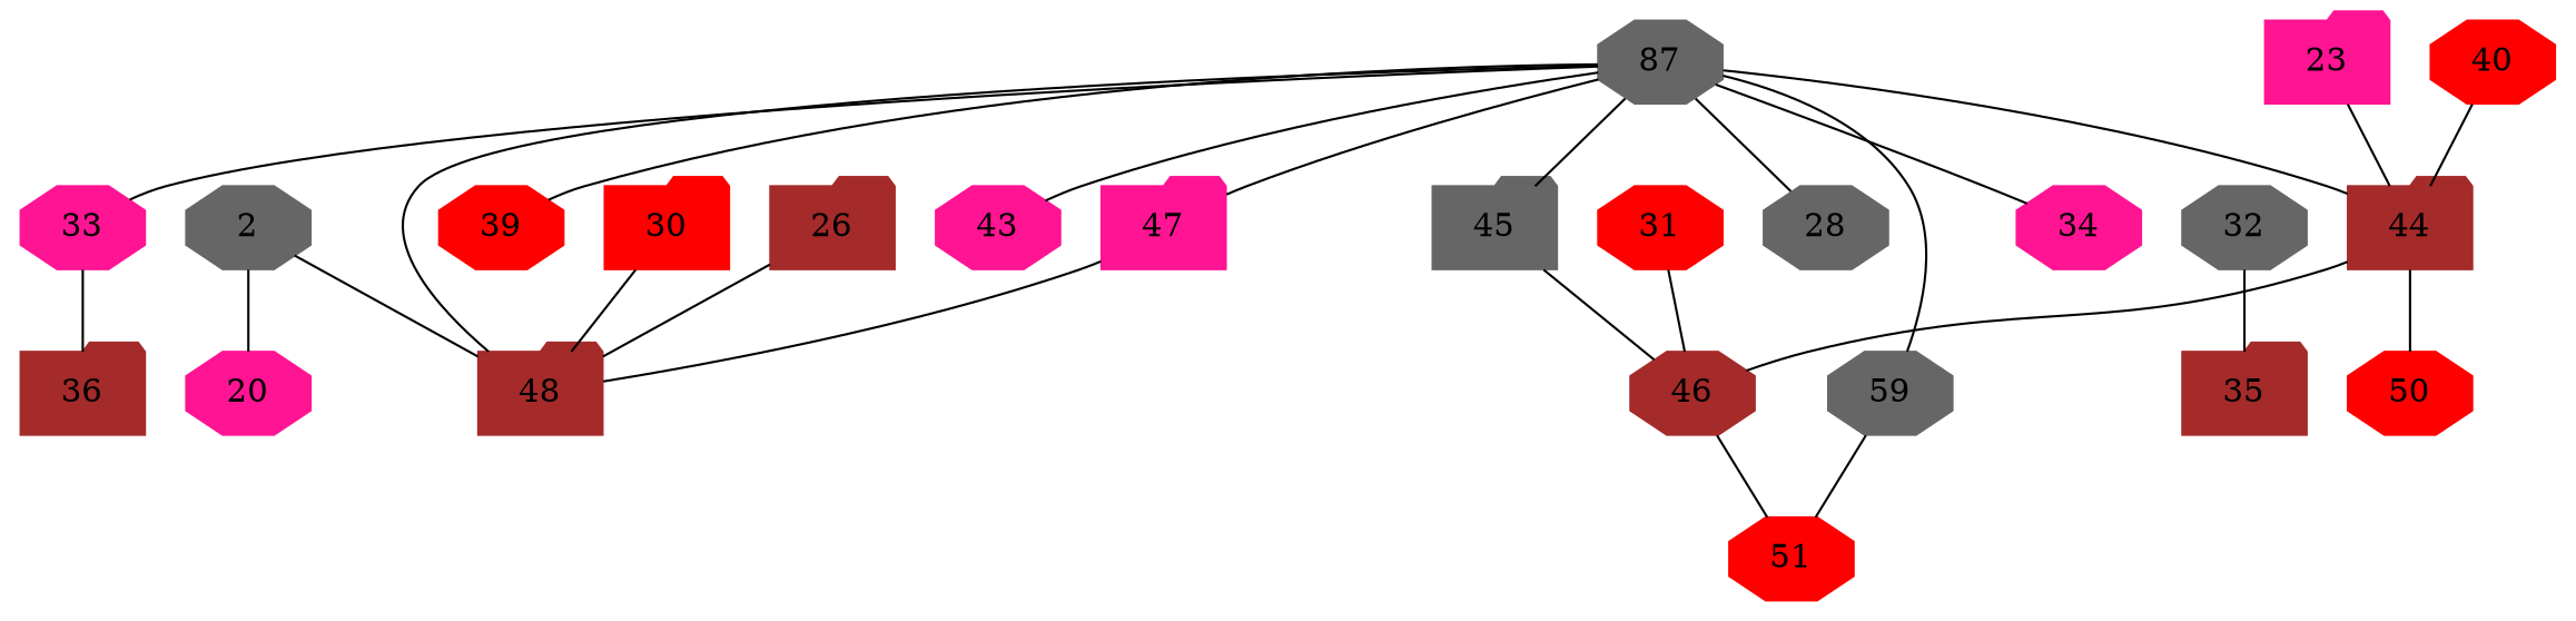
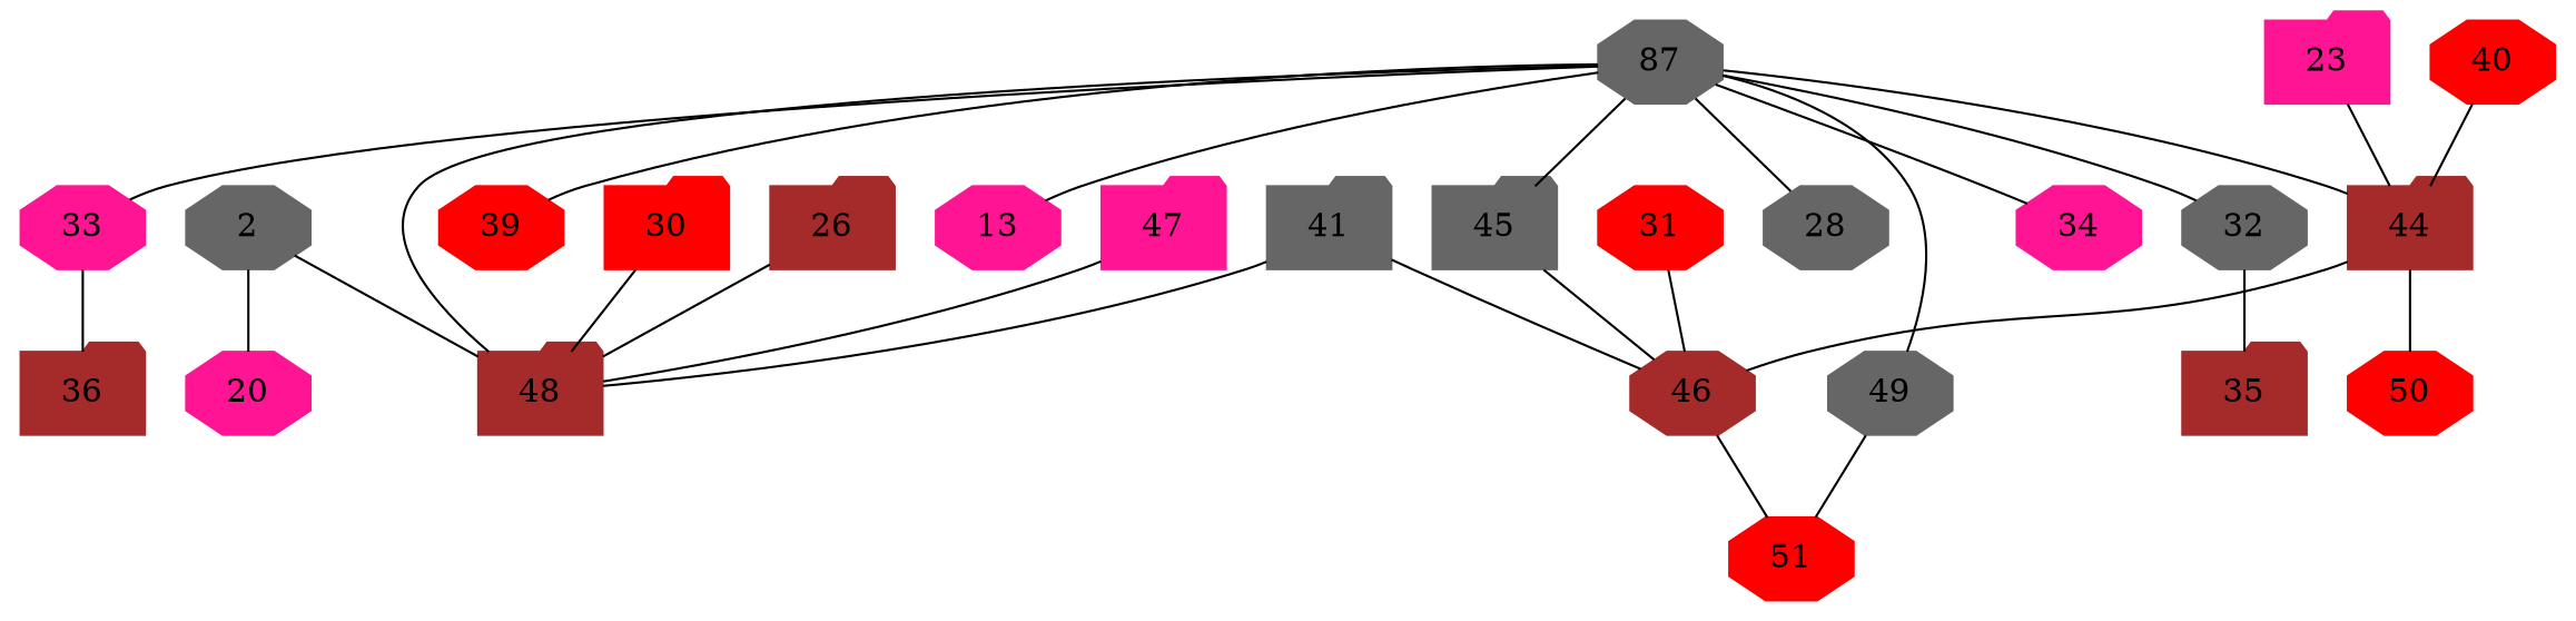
  graph {
    node [color=gray40 shape=octagon style=filled]
    n1 [label=2 super="+2"]
    20 [color=deeppink]
    48 [color=brown shape=folder super="+1+17"]
    44 [color=brown shape=folder super="+12+14+42"]
    46 [color=brown super="+8"]
    50 [color=red]
    23 [color=deeppink shape=folder]
    26 [color=brown shape=folder]
    n9 [label=87 super="+5+16"]
    28 [super="+21"]
    32 [super="+24"]
    33 [color=deeppink]
    34 [color=deeppink]
    39 [color=red super="+10"]
-   43 [color=deeppink]
+   43 [color=deeppink label=13]
    45 [shape=folder super="+15"]
-   49 [super="+29" label=59]
+   49 [super="+29"]
    35 [color=brown shape=folder]
    36 [color=brown shape=folder]
    51 [color=red]
    30 [color=red shape=folder]
    31 [color=red]
    40 [color=red]
+   41 [shape=folder super="+25+37"]
    47 [color=deeppink shape=folder]
    n1 -- 20 [weight=2]
    n1 -- 48 [weight=2]
    44 -- 46 [weight=2]
    44 -- 50
    46 -- 51
    23 -- 44
    26 -- 48
    n9 -- 48 [weight=2]
    n9 -- 44 [weight=3]
    n9 -- 28
-   n9 -- 47
+   n9 -- 32
    n9 -- 33
    n9 -- 34
    n9 -- 39
    n9 -- 43
    n9 -- 45
    n9 -- 49
    32 -- 35
    33 -- 36
    45 -- 46
    49 -- 51
    30 -- 48
    31 -- 46
    40 -- 44
+   41 -- 48
+   41 -- 46
    47 -- 48
  }
